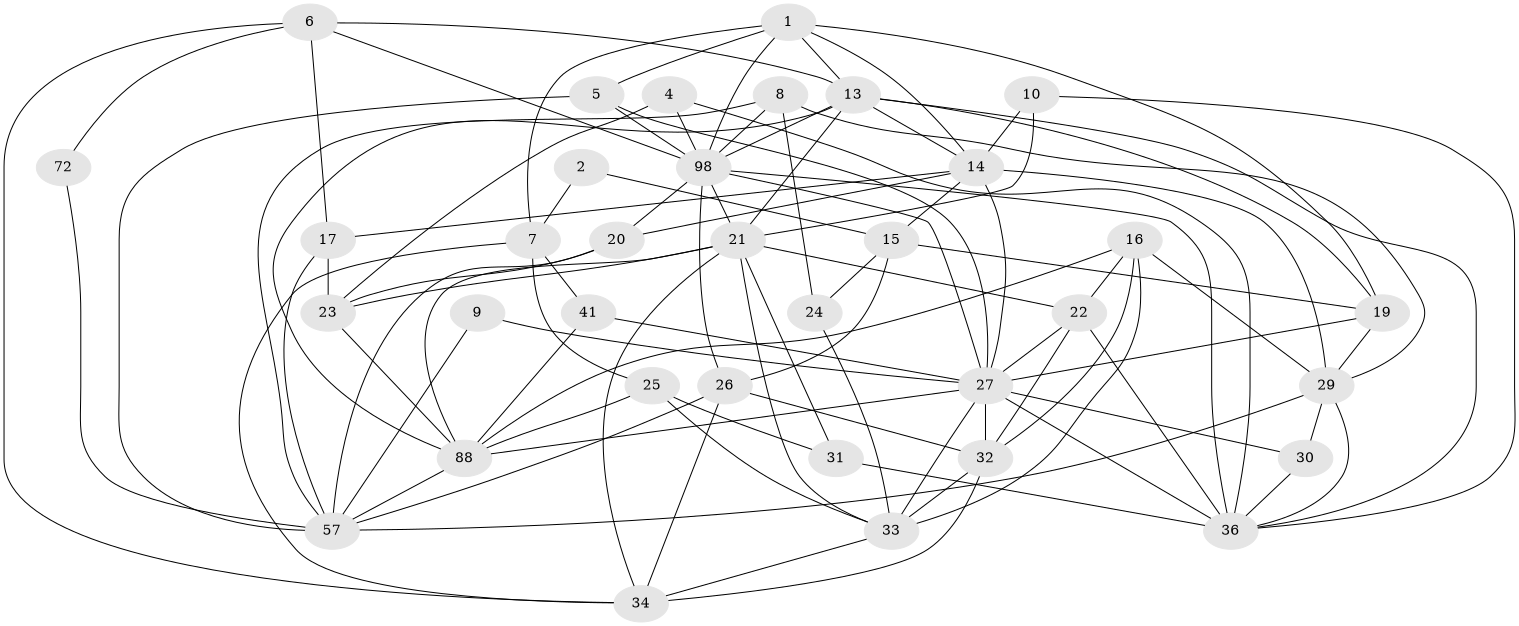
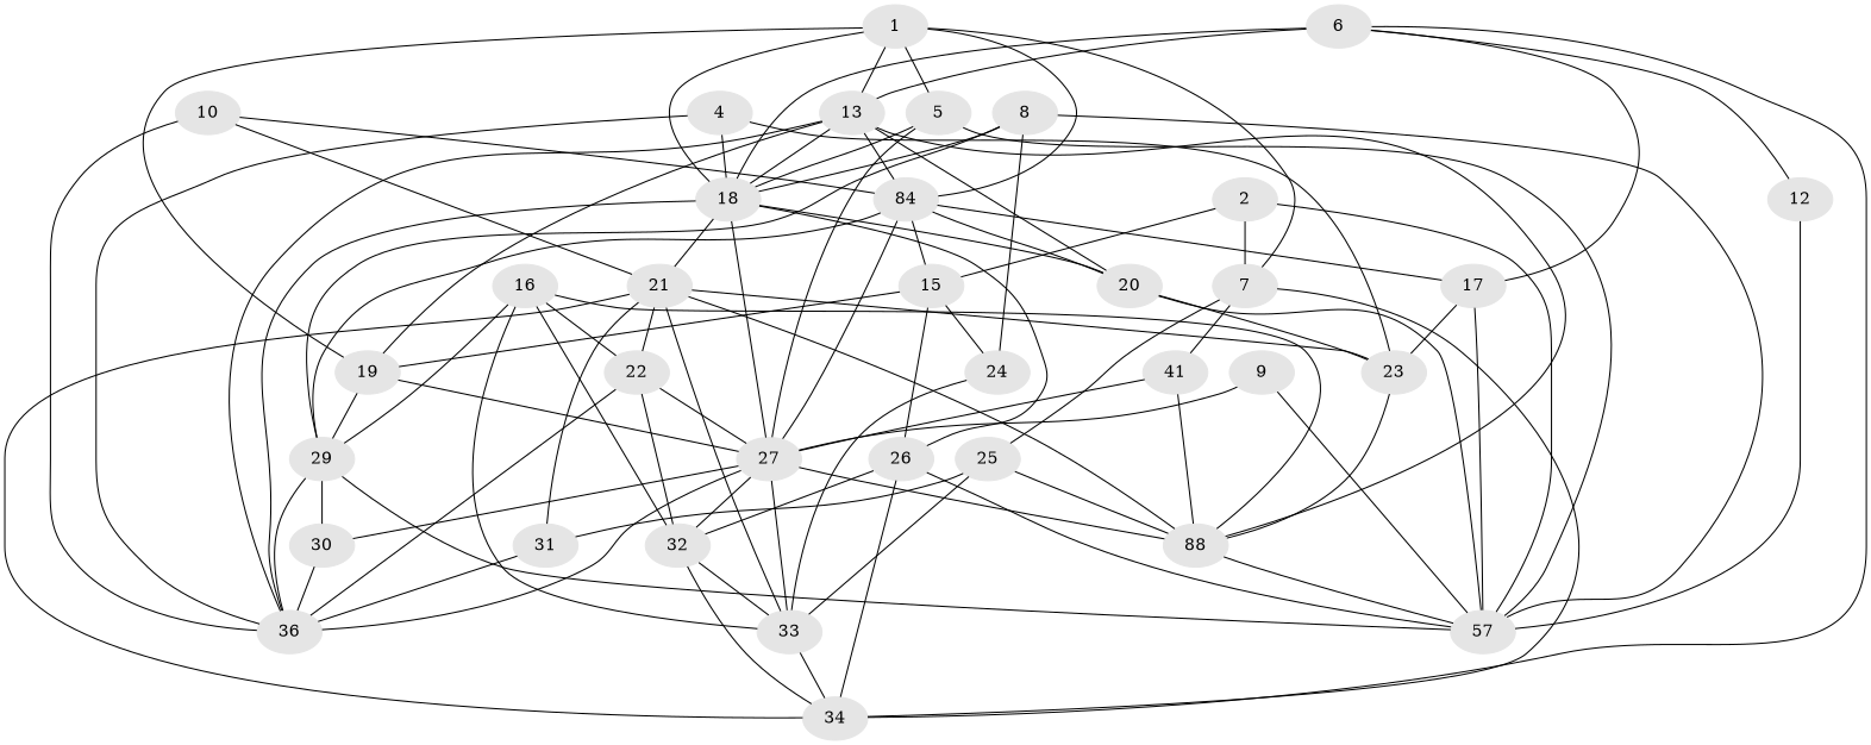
  graph {
    node [color=gray90 style=filled]
    edge [weight=1.0]
    1
    5
    7
    13
-   14
+   14 [label=84]
    19
-   18 [label=98]
+   18
    n8 [label=57]
    27
    34
    n11 [label=41]
    25
    8
    24
    29
    36
    21
    n18 [label=88]
    15
    20
    17
    2
    26
    23
    33
    4
    32
    30
    6
-   12 [label=72]
+   12
    31
    9
    10
    22
    16
    1 -- 5
    1 -- 7
    1 -- 13
    1 -- 14
    1 -- 19
    1 -- 18
    5 -- 18
    5 -- n8
    5 -- 27
    7 -- 34
    7 -- n11
    7 -- 25
    13 -- 14
    13 -- 19
    13 -- 18
    13 -- 36
-   13 -- 21
+   13 -- 20
    13 -- n18
    14 -- 27
    14 -- 29
    14 -- 15
    14 -- 20
    14 -- 17
    19 -- 27
    19 -- 29
    18 -- 27
    18 -- 36
    18 -- 21
    18 -- 20
    18 -- 26
    27 -- 36
    27 -- n18
    27 -- 33
    27 -- 32
    27 -- 30
    n11 -- 27
    n11 -- n18
    25 -- n18
    25 -- 33
    25 -- 31
    8 -- 18
    8 -- n8
    8 -- 24
    8 -- 29
    24 -- 33
    29 -- n8
    29 -- 36
    29 -- 30
    21 -- 34
    21 -- n18
    21 -- 23
    21 -- 33
    21 -- 31
    21 -- 22
    n18 -- n8
    15 -- 19
    15 -- 24
    15 -- 26
    20 -- n8
    20 -- 23
    17 -- n8
    17 -- 23
    2 -- 7
+   2 -- n8
    2 -- 15
    26 -- n8
    26 -- 34
    26 -- 32
    23 -- n18
    33 -- 34
    4 -- 18
    4 -- 36
    4 -- 23
    32 -- 34
    32 -- 33
    30 -- 36
    6 -- 13 [weight=2.0]
    6 -- 18
    6 -- 34
    6 -- 17
    6 -- 12
    12 -- n8
    31 -- 36 [weight=2.0]
    9 -- n8
    9 -- 27
    10 -- 14
    10 -- 36
    10 -- 21
    22 -- 27
    22 -- 36
    22 -- 32
    16 -- 29
    16 -- n18
    16 -- 33
    16 -- 32
    16 -- 22
  }
